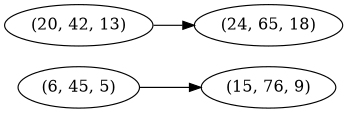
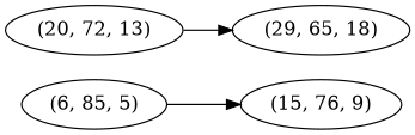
  digraph {
    rankdir=LR
-   "(6, 85, 5)" [label="(6, 45, 5)"]
+   "(6, 85, 5)"
    "(15, 76, 9)"
-   "(20, 72, 13)" [label="(20, 42, 13)"]
-   "(29, 65, 18)" [label="(24, 65, 18)"]
+   "(20, 72, 13)"
+   "(29, 65, 18)"
    "(6, 85, 5)" -> "(15, 76, 9)"
    "(20, 72, 13)" -> "(29, 65, 18)"
  }
